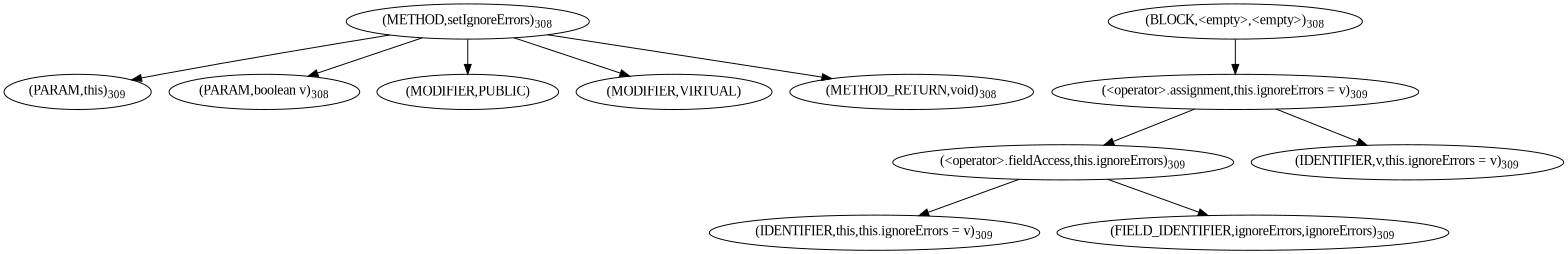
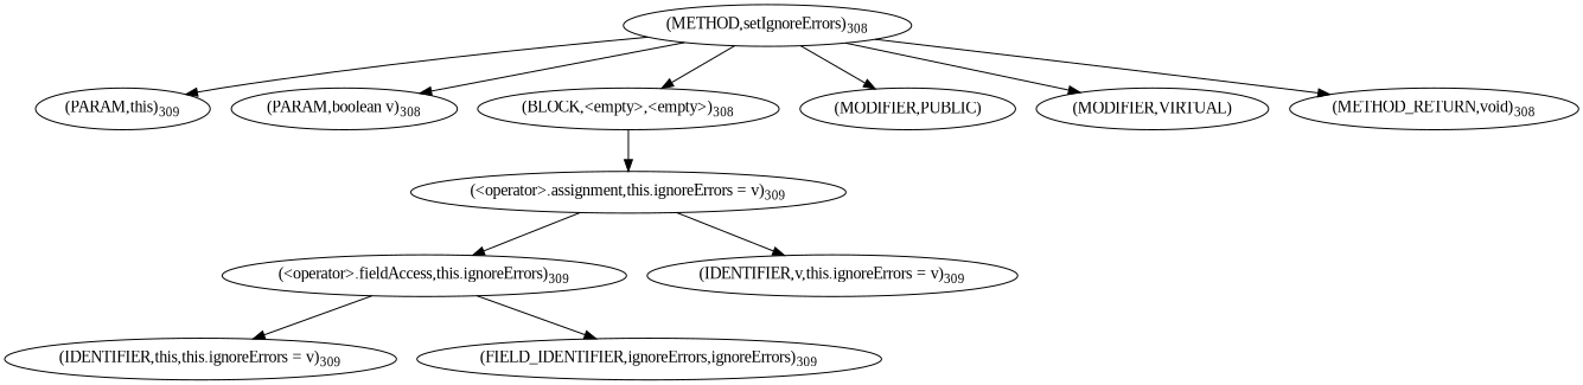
  digraph {
    fontname="Liberation Serif"
    node [fontname="Liberation Serif"]
    edge [fontname="Liberation Serif"]
    n1 [label=<(METHOD,setIgnoreErrors)<SUB>308</SUB>>]
    n2 [label=<(PARAM,this)<SUB>309</SUB>>]
    n3 [label=<(PARAM,boolean v)<SUB>308</SUB>>]
    n4 [label=<(BLOCK,&lt;empty&gt;,&lt;empty&gt;)<SUB>308</SUB>>]
    n5 [label=<(MODIFIER,PUBLIC)>]
    n6 [label=<(MODIFIER,VIRTUAL)>]
    n7 [label=<(METHOD_RETURN,void)<SUB>308</SUB>>]
    n8 [label=<(&lt;operator&gt;.assignment,this.ignoreErrors = v)<SUB>309</SUB>>]
    n9 [label=<(&lt;operator&gt;.fieldAccess,this.ignoreErrors)<SUB>309</SUB>>]
    n10 [label=<(IDENTIFIER,v,this.ignoreErrors = v)<SUB>309</SUB>>]
    n11 [label=<(IDENTIFIER,this,this.ignoreErrors = v)<SUB>309</SUB>>]
    n12 [label=<(FIELD_IDENTIFIER,ignoreErrors,ignoreErrors)<SUB>309</SUB>>]
    n1 -> n2
    n1 -> n3
+   n1 -> n4
    n1 -> n5
    n1 -> n6
    n1 -> n7
    n4 -> n8
    n8 -> n9
    n8 -> n10
    n9 -> n11
    n9 -> n12
  }
